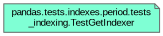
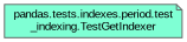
  digraph {
    rankdir=LR
    fontname="Liberation Sans"
-   n1 [color=grey40 fillcolor=aquamarine fontname="Liberation Sans" fontsize=10 height=0.2 label="pandas.tests.indexes.period.tests\l_indexing.TestGetIndexer" shape=note style=filled width=0.4]
+   n1 [color=grey40 fillcolor=aquamarine fontname="Liberation Sans" fontsize=10 height=0.2 label="pandas.tests.indexes.period.test\l_indexing.TestGetIndexer" shape=note style=filled width=0.4]
  }
